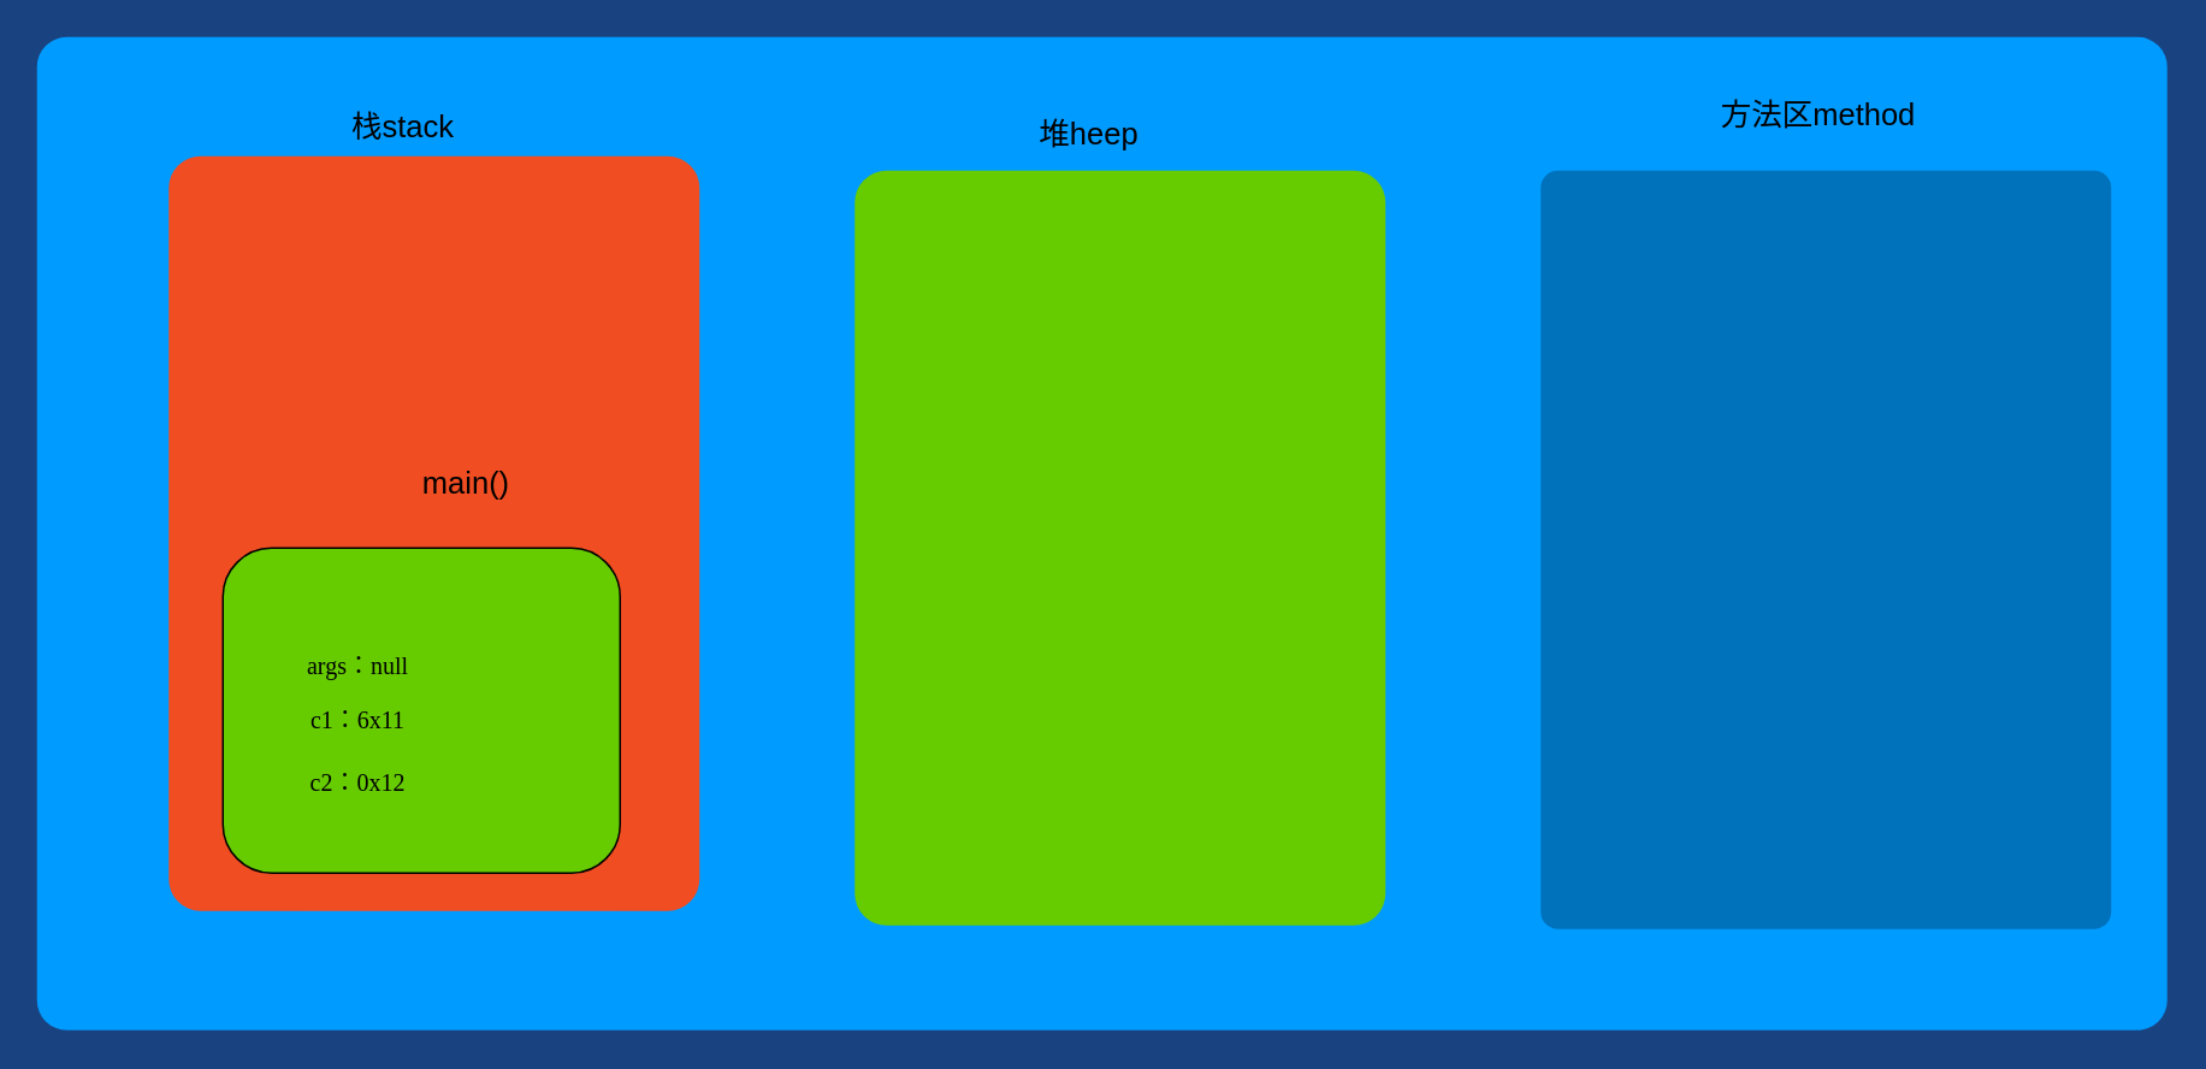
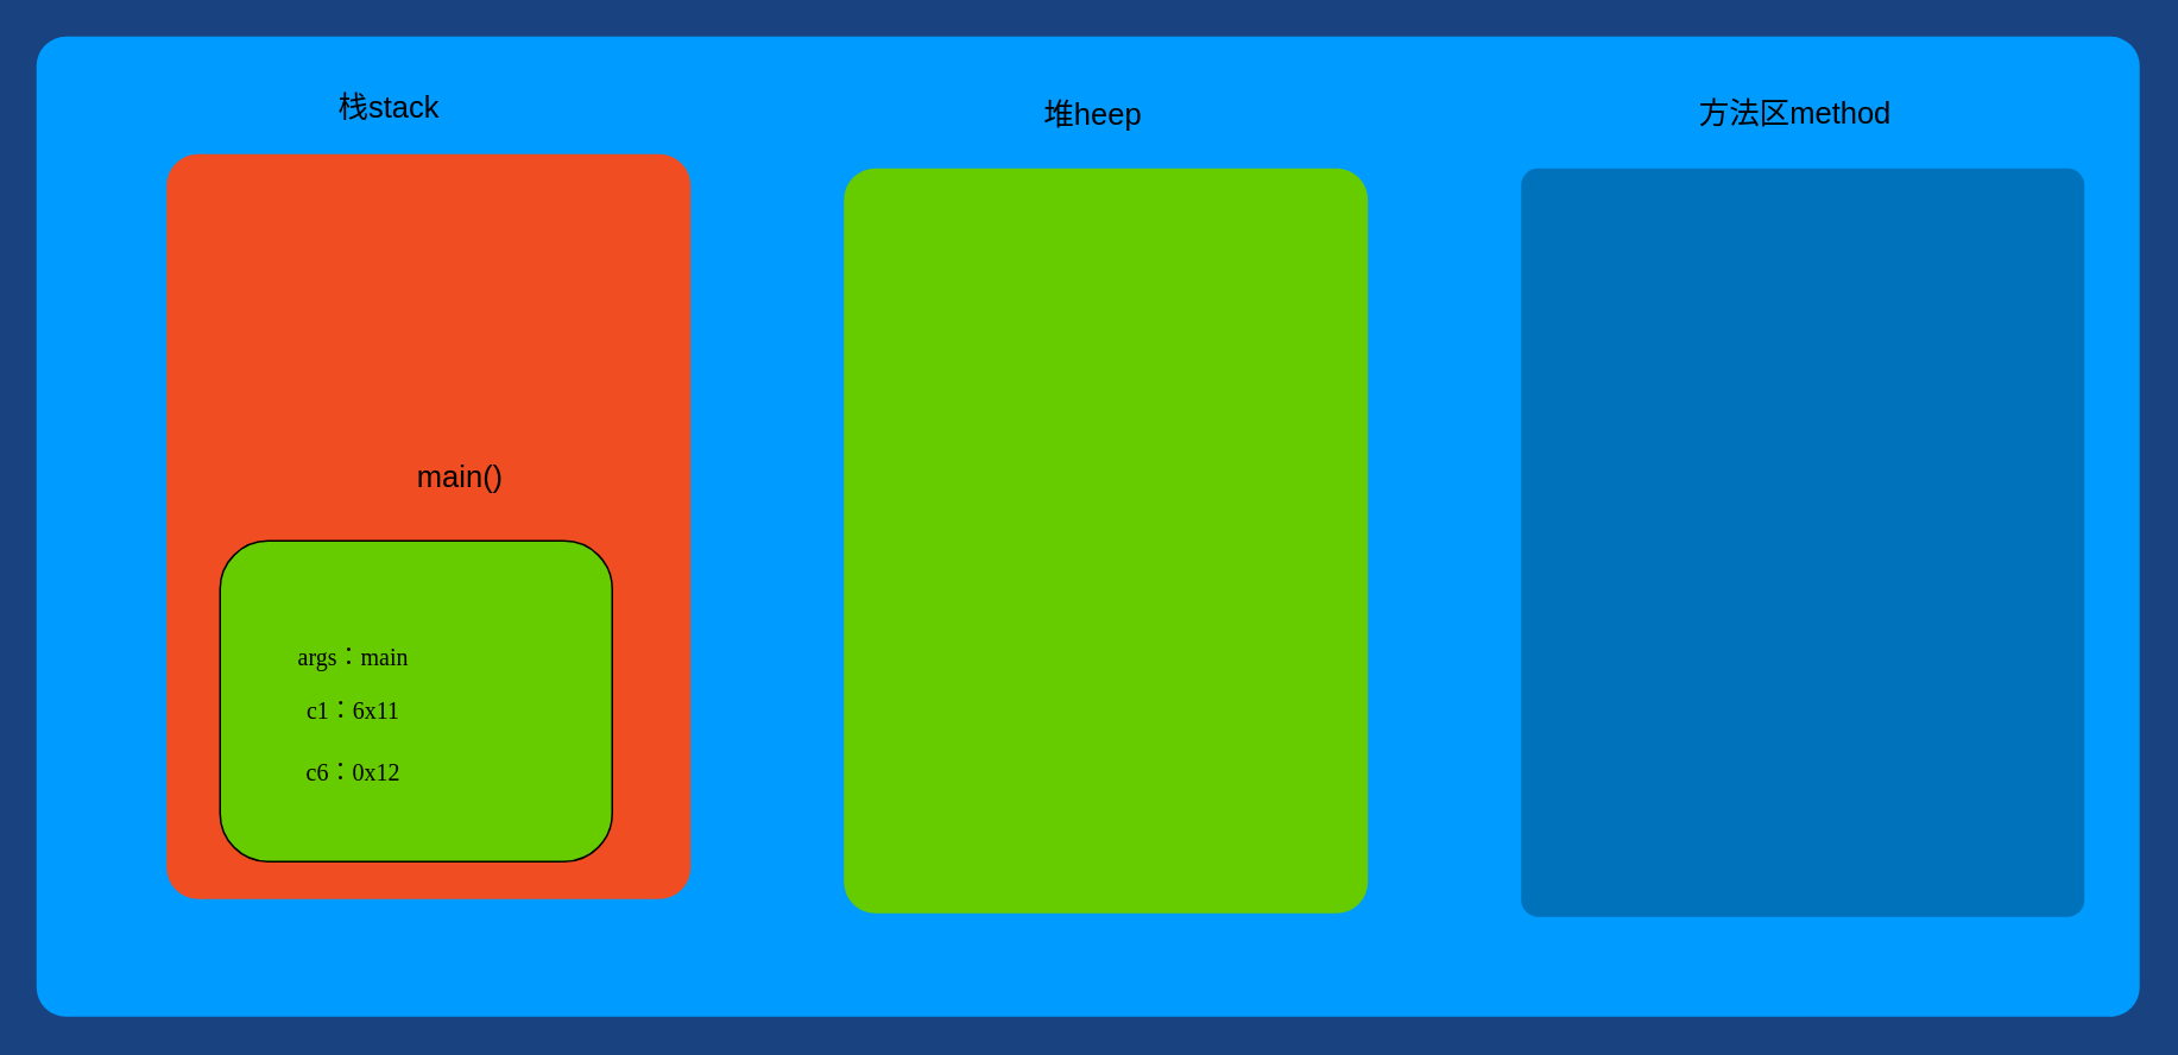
  <mxCell id="0" style=";html=1;" />
  <mxCell id="1" style=";html=1;" parent="0" />
  <mxCell id="2" value="" style="whiteSpace=wrap;html=1;rounded=1;shadow=0;strokeColor=none;strokeWidth=2;fillColor=#009BFF;fontSize=20;fontColor=#FFFFFF;align=center;arcSize=3;verticalAlign=top;spacingTop=4;" parent="1" vertex="1"><mxGeometry x="20" y="20" width="1180" height="550" as="geometry" /></mxCell>
  <mxCell id="3" value="" style="rounded=1;whiteSpace=wrap;html=1;shadow=0;strokeWidth=2;fillColor=#0072BC;fontSize=12;fontColor=#FFFFFF;align=center;strokeColor=none;arcSize=3;verticalAlign=top;" parent="1" vertex="1"><mxGeometry x="853" y="94" width="316" height="420" as="geometry" /></mxCell>
  <mxCell id="4" value="" style="rounded=1;whiteSpace=wrap;html=1;shadow=0;strokeWidth=2;fillColor=#F04D22;fontSize=12;fontColor=#FFFFFF;align=center;strokeColor=none;arcSize=6;verticalAlign=top;" parent="1" vertex="1"><mxGeometry x="93" y="86" width="294" height="418" as="geometry" /></mxCell>
  <mxCell id="5" value="" style="rounded=1;whiteSpace=wrap;html=1;shadow=0;strokeWidth=2;fillColor=#66CC00;fontSize=12;fontColor=#FFFFFF;align=center;strokeColor=none;arcSize=6;verticalAlign=top;" vertex="1" parent="1"><mxGeometry x="473" y="94" width="294" height="418" as="geometry" /></mxCell>
  <mxCell id="6" value="" style="rounded=1;whiteSpace=wrap;html=1;fillColor=#66CC00;" vertex="1" parent="1"><mxGeometry x="123" y="303" width="220" height="180" as="geometry" /></mxCell>
  <mxCell id="7" value="main()" style="text;html=1;strokeColor=none;fillColor=none;align=center;verticalAlign=middle;whiteSpace=wrap;rounded=0;fontSize=17;" vertex="1" parent="1"><mxGeometry x="228" y="253" width="60" height="30" as="geometry" /></mxCell>
- <mxCell id="8" value="栈stack" style="text;html=1;strokeColor=none;fillColor=none;align=center;verticalAlign=middle;whiteSpace=wrap;rounded=0;strokeWidth=5;fontSize=17;" vertex="1" parent="1"><mxGeometry x="193" y="56" width="60" height="30" as="geometry" /></mxCell>
+ <mxCell id="8" value="栈stack" style="text;html=1;strokeColor=none;fillColor=none;align=center;verticalAlign=middle;whiteSpace=wrap;rounded=0;strokeWidth=5;fontSize=17;" vertex="1" parent="1"><mxGeometry x="188" y="46" width="60" height="30" as="geometry" /></mxCell>
  <mxCell id="9" value="&lt;p class=&quot;MsoNormal&quot;&gt;&lt;span style=&quot;font-size: 10pt&quot;&gt;c1：6x11&lt;/span&gt;&lt;/p&gt;" style="text;html=1;strokeColor=none;fillColor=none;align=center;verticalAlign=middle;whiteSpace=wrap;rounded=0;fontSize=17;fontFamily=Comic Sans MS;" vertex="1" parent="1"><mxGeometry x="143" y="383" width="110" height="30" as="geometry" /></mxCell>
- <mxCell id="10" value="&lt;p class=&quot;MsoNormal&quot;&gt;&lt;span style=&quot;font-size: 10pt&quot;&gt;c2：0x12&lt;/span&gt;&lt;/p&gt;" style="text;html=1;strokeColor=none;fillColor=none;align=center;verticalAlign=middle;whiteSpace=wrap;rounded=0;fontSize=17;fontFamily=Comic Sans MS;" vertex="1" parent="1"><mxGeometry x="143" y="418" width="110" height="30" as="geometry" /></mxCell>
- <mxCell id="11" value="&lt;p class=&quot;MsoNormal&quot;&gt;&lt;span style=&quot;font-size: 10pt&quot;&gt;args：null&lt;/span&gt;&lt;/p&gt;" style="text;html=1;strokeColor=none;fillColor=none;align=center;verticalAlign=middle;whiteSpace=wrap;rounded=0;fontSize=17;fontFamily=Comic Sans MS;" vertex="1" parent="1"><mxGeometry x="143" y="353" width="110" height="30" as="geometry" /></mxCell>
- <mxCell id="12" value="堆heep" style="text;html=1;strokeColor=none;fillColor=none;align=center;verticalAlign=middle;whiteSpace=wrap;rounded=0;strokeWidth=5;fontSize=17;" vertex="1" parent="1"><mxGeometry x="573" y="60" width="60" height="30" as="geometry" /></mxCell>
+ <mxCell id="10" value="&lt;p class=&quot;MsoNormal&quot;&gt;&lt;span style=&quot;font-size: 10pt&quot;&gt;c6：0x12&lt;/span&gt;&lt;/p&gt;" style="text;html=1;strokeColor=none;fillColor=none;align=center;verticalAlign=middle;whiteSpace=wrap;rounded=0;fontSize=17;fontFamily=Comic Sans MS;" vertex="1" parent="1"><mxGeometry x="143" y="418" width="110" height="30" as="geometry" /></mxCell>
+ <mxCell id="11" value="&lt;p class=&quot;MsoNormal&quot;&gt;&lt;span style=&quot;font-size: 10pt&quot;&gt;args：main&lt;/span&gt;&lt;/p&gt;" style="text;html=1;strokeColor=none;fillColor=none;align=center;verticalAlign=middle;whiteSpace=wrap;rounded=0;fontSize=17;fontFamily=Comic Sans MS;" vertex="1" parent="1"><mxGeometry x="143" y="353" width="110" height="30" as="geometry" /></mxCell>
+ <mxCell id="12" value="堆heep" style="text;html=1;strokeColor=none;fillColor=none;align=center;verticalAlign=middle;whiteSpace=wrap;rounded=0;strokeWidth=5;fontSize=17;" vertex="1" parent="1"><mxGeometry x="583" y="50" width="60" height="30" as="geometry" /></mxCell>
  <mxCell id="13" value="方法区method" style="text;html=1;strokeColor=none;fillColor=none;align=center;verticalAlign=middle;whiteSpace=wrap;rounded=0;strokeWidth=5;fontSize=17;" vertex="1" parent="1"><mxGeometry x="946" y="49" width="122" height="30" as="geometry" /></mxCell>
